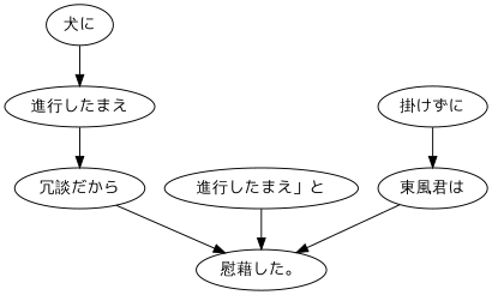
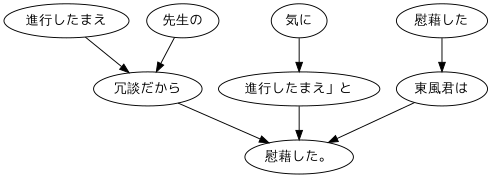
  digraph {
    fontname="Liberation Mono"
    node [fontname="Liberation Mono"]
    edge [fontname="Liberation Mono"]
-   n1 [label="犬に"]
    n2 [label="進行したまえ"]
    n3 [label="冗談だから"]
    n4 [label="慰藉した。"]
+   n5 [label="先生の"]
    n6 [label="進行したまえ」と"]
-   n8 [label="掛けずに"]
+   n7 [label="気に"]
+   n8 [label="慰藉した"]
    n9 [label="東風君は"]
-   n1 -> n2
    n2 -> n3
    n3 -> n4
+   n5 -> n3
    n6 -> n4
+   n7 -> n6
    n8 -> n9
    n9 -> n4
  }
